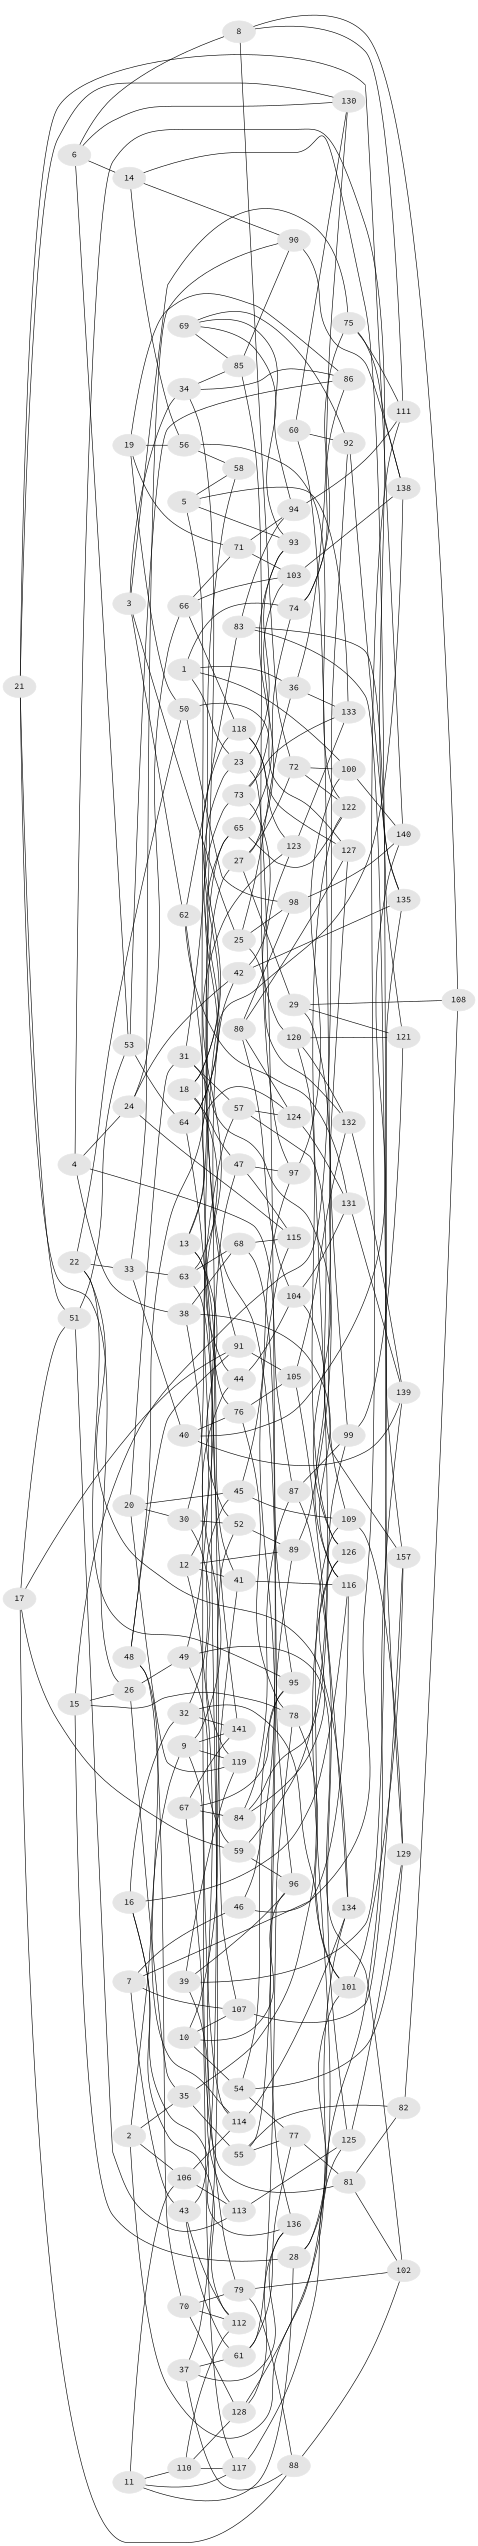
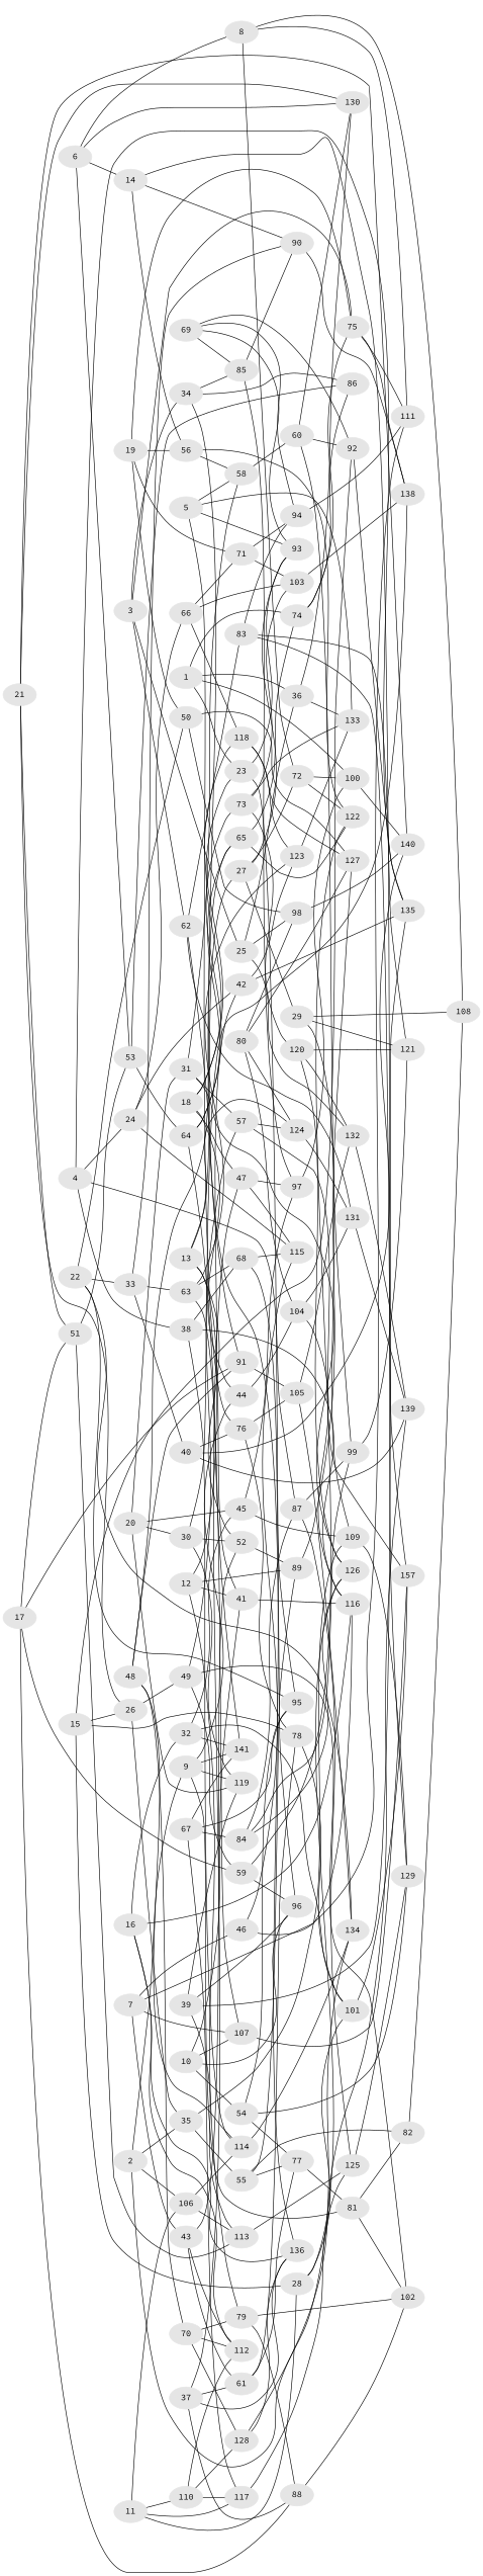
  graph {
    fontname="Source Code Pro"
    rankdir=LR
    node [color=gray90 fontname="Source Code Pro" style=filled]
    edge [fontname="Source Code Pro"]
    1
    23
    36
    74
    100
    93
    96
    133
    130
    75
    86
    140
    2
    9
    35
    106
    134
    44
    119
    141
    81
    109
    55
    114
    113
    3
    25
    34
    62
    98
    132
    136
    85
    91
    83
    131
    111
    138
    4
    24
    38
    87
    135
    42
    66
    115
    116
    68
    99
    125
    5
    58
    76
    60
    78
    105
    6
    8
    14
    53
    108
    72
    56
    90
    129
    64
    7
    43
    46
    107
    52
    112
    61
    n74 [label=157]
    122
    104
    10
    41
    54
    95
    77
    11
    28
    110
    117
    101
    126
    128
    12
    79
    89
    123
    88
    102
    127
    13
    27
    124
    29
    15
    26
    92
    49
    16
    32
    45
    17
    51
    59
    18
    47
    118
    97
    19
    50
    71
    103
    94
    20
    30
    31
    57
    21
    22
    33
    40
    63
    139
    121
    82
    37
    39
    48
    65
    70
    73
    120
    67
    84
    69
    80
    1 -- 23
    1 -- 36
    1 -- 74
    1 -- 100
    23 -- 93
    23 -- 96
    36 -- 133
    36 -- 130
    74 -- 75
    74 -- 86
    100 -- 140
    75 -- 111
    75 -- 138
    2 -- 9
    2 -- 35
    2 -- 106
    2 -- 134
    9 -- 44
    9 -- 119
    9 -- 141
    9 -- 81
    35 -- 109
    35 -- 55
    106 -- 114
    106 -- 113
    44 -- 104
    81 -- 102
    81 -- 82
    109 -- 129
    55 -- 77
    55 -- 89
    55 -- 82
    114 -- 134
    113 -- 125
    3 -- 75
    3 -- 25
    3 -- 34
    3 -- 62
    25 -- 36
    25 -- 98
    25 -- 132
    34 -- 86
    34 -- 136
    34 -- 85
    62 -- 91
    62 -- 83
    62 -- 131
    98 -- 140
    132 -- 139
    85 -- 90
    85 -- 97
    91 -- 105
    83 -- n74
    83 -- 94
    83 -- 121
    131 -- 139
    4 -- 24
    4 -- 38
    4 -- 87
    4 -- 135
    24 -- 42
    24 -- 66
    24 -- 115
    38 -- 114
    38 -- 116
    38 -- 68
    87 -- 99
    87 -- 125
    42 -- 135
    42 -- 123
    66 -- 118
    66 -- 71
    66 -- 103
    68 -- 115
    68 -- 95
    99 -- 121
    125 -- 129
    5 -- 93
    5 -- 133
    5 -- 58
    5 -- 76
+   58 -- 60
    76 -- 78
    76 -- 105
    60 -- 130
    60 -- 99
    60 -- 92
    78 -- 101
    105 -- 134
    105 -- 132
    6 -- 130
    6 -- 8
    6 -- 14
    6 -- 53
    8 -- 111
    8 -- 108
    8 -- 72
    14 -- 56
    14 -- 90
    14 -- 129
    53 -- 86
    53 -- 64
    72 -- 100
    72 -- 122
    56 -- 58
    56 -- 122
    90 -- 138
    64 -- 141
    64 -- 65
    64 -- 73
    7 -- 116
    7 -- 43
    7 -- 46
    7 -- 107
    43 -- 52
    43 -- 112
    43 -- 61
    46 -- 111
    46 -- 115
    107 -- n74
    52 -- 89
    61 -- 78
    61 -- 77
    104 -- 131
    104 -- 116
    10 -- 96
    10 -- 107
    10 -- 41
    10 -- 54
    41 -- 116
    54 -- 129
    54 -- 95
    54 -- 77
    77 -- 81
    11 -- 106
    11 -- 28
    11 -- 110
    11 -- 117
    28 -- 101
    28 -- 126
    110 -- 112
    110 -- 117
    110 -- 128
    117 -- 125
    101 -- n74
    128 -- 136
    128 -- 139
    12 -- 42
    12 -- 41
    12 -- 79
    12 -- 89
    79 -- 88
    79 -- 102
    89 -- 127
    123 -- 133
    88 -- 102
    13 -- 52
    13 -- 41
    13 -- 27
    13 -- 124
    27 -- 93
    27 -- 72
    27 -- 29
    124 -- 131
    29 -- 109
    29 -- 108
    29 -- 121
    15 -- 78
    15 -- 28
    15 -- 26
    15 -- 92
    26 -- 35
    26 -- 49
    92 -- 135
    49 -- 102
    49 -- 59
    49 -- 57
    16 -- 136
    16 -- 116
    16 -- 112
    16 -- 32
    32 -- 141
    32 -- 101
    32 -- 45
    45 -- 109
    45 -- 97
    17 -- 91
    17 -- 88
    17 -- 51
    17 -- 59
    51 -- 113
    51 -- 53
    59 -- 96
    59 -- 122
    18 -- 23
    18 -- 44
    18 -- 47
    18 -- 118
    47 -- 115
    47 -- 97
    118 -- 123
    118 -- 127
    97 -- 100
-   19 -- 86
+   19 -- 75
    19 -- 56
    19 -- 50
    19 -- 71
    50 -- 98
    50 -- 127
    71 -- 103
    71 -- 94
    103 -- 138
    94 -- 111
    20 -- 119
    20 -- 45
    20 -- 30
    20 -- 31
    30 -- 119
    30 -- 138
    30 -- 52
    31 -- 58
    31 -- 126
    31 -- 57
    57 -- n74
    57 -- 124
    21 -- 130
    21 -- 140
    21 -- 26
    21 -- 51
    22 -- 134
    22 -- 95
    22 -- 50
    22 -- 33
    33 -- 90
    33 -- 40
    33 -- 63
    40 -- 140
    40 -- 76
    40 -- 139
    63 -- 68
    63 -- 107
    63 -- 123
    82 -- 108
    37 -- 136
    37 -- 61
    37 -- 88
    37 -- 47
    39 -- 96
    39 -- 119
    39 -- 113
    39 -- 135
    48 -- 114
    48 -- 91
    48 -- 65
    48 -- 70
    65 -- 74
    65 -- 122
    70 -- 112
    70 -- 128
    70 -- 79
    73 -- 133
    73 -- 103
    73 -- 120
    120 -- 132
    120 -- 126
    120 -- 121
    67 -- 141
    67 -- 95
    67 -- 117
    67 -- 84
    84 -- 87
    84 -- 99
    84 -- 126
    69 -- 93
    69 -- 85
    69 -- 92
    69 -- 94
    80 -- 98
    80 -- 104
    80 -- 127
    80 -- 124
  }
